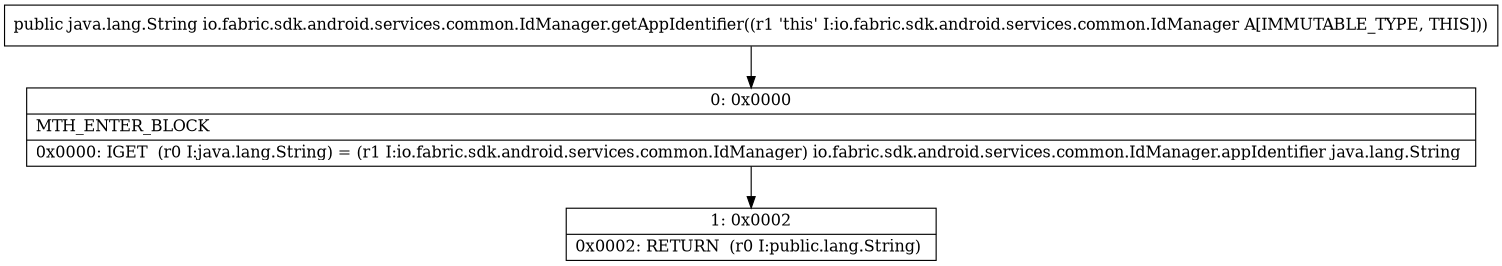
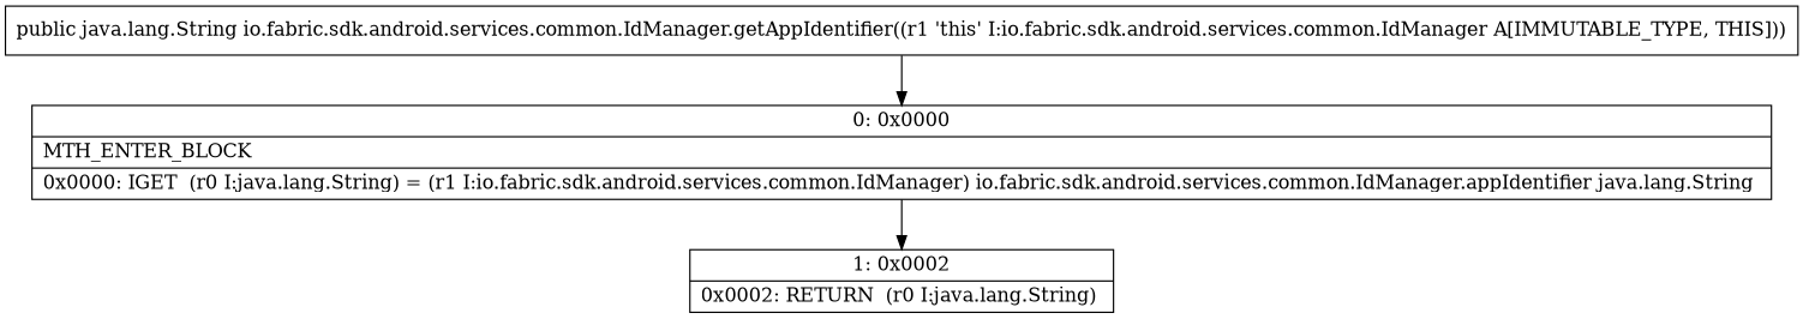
  digraph {
    node [shape=record]
    n1 [label="{0\:\ 0x0000|MTH_ENTER_BLOCK\l|0x0000: IGET  (r0 I:java.lang.String) = (r1 I:io.fabric.sdk.android.services.common.IdManager) io.fabric.sdk.android.services.common.IdManager.appIdentifier java.lang.String \l}"]
-   n2 [label="{1\:\ 0x0002|0x0002: RETURN  (r0 I:public.lang.String) \l}"]
+   n2 [label="{1\:\ 0x0002|0x0002: RETURN  (r0 I:java.lang.String) \l}"]
    n3 [label="{public java.lang.String io.fabric.sdk.android.services.common.IdManager.getAppIdentifier((r1 'this' I:io.fabric.sdk.android.services.common.IdManager A[IMMUTABLE_TYPE, THIS])) }"]
    n1 -> n2
    n3 -> n1
  }
